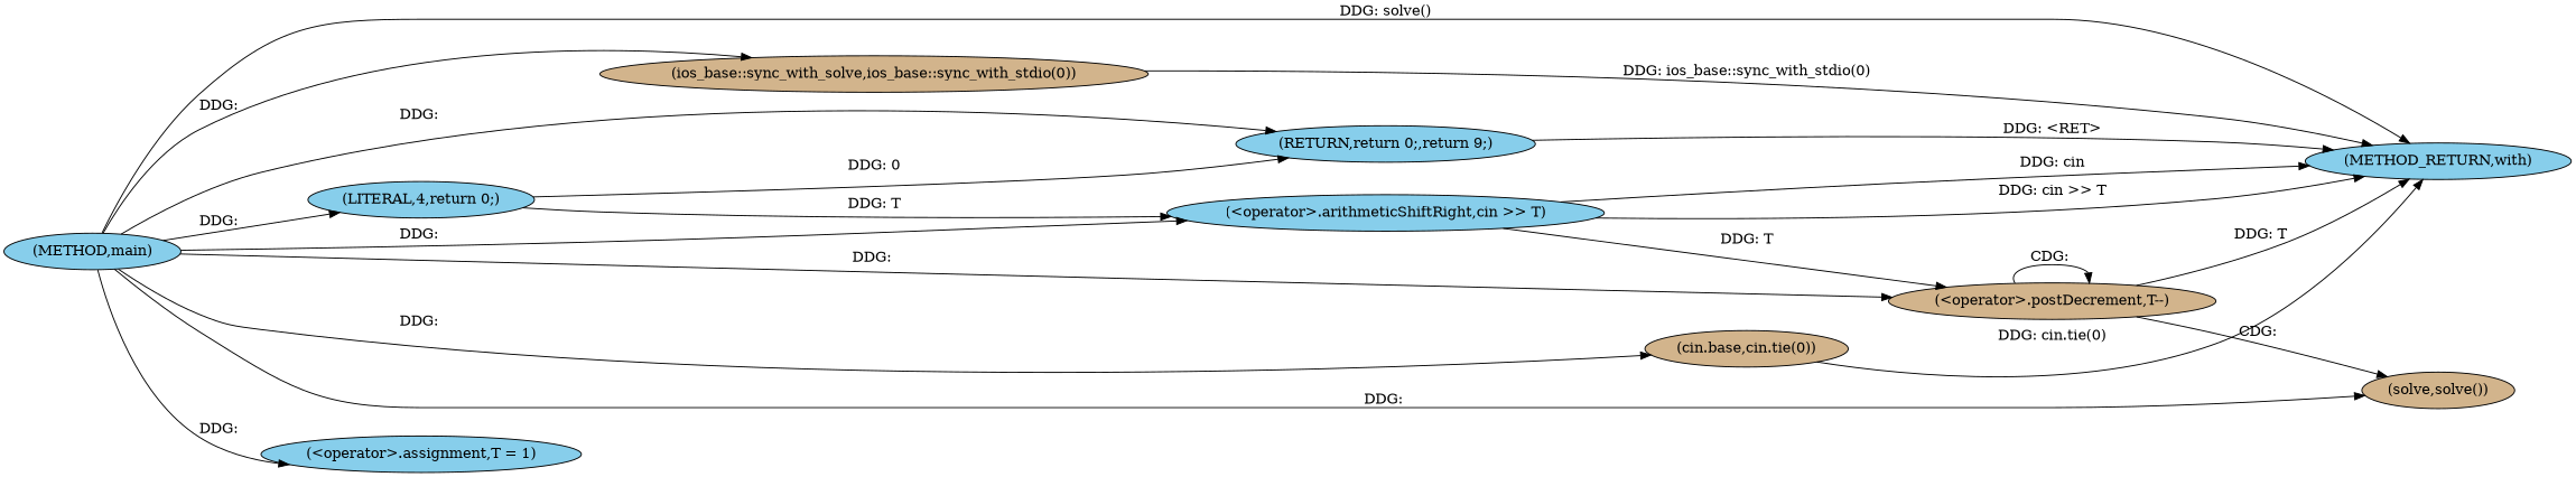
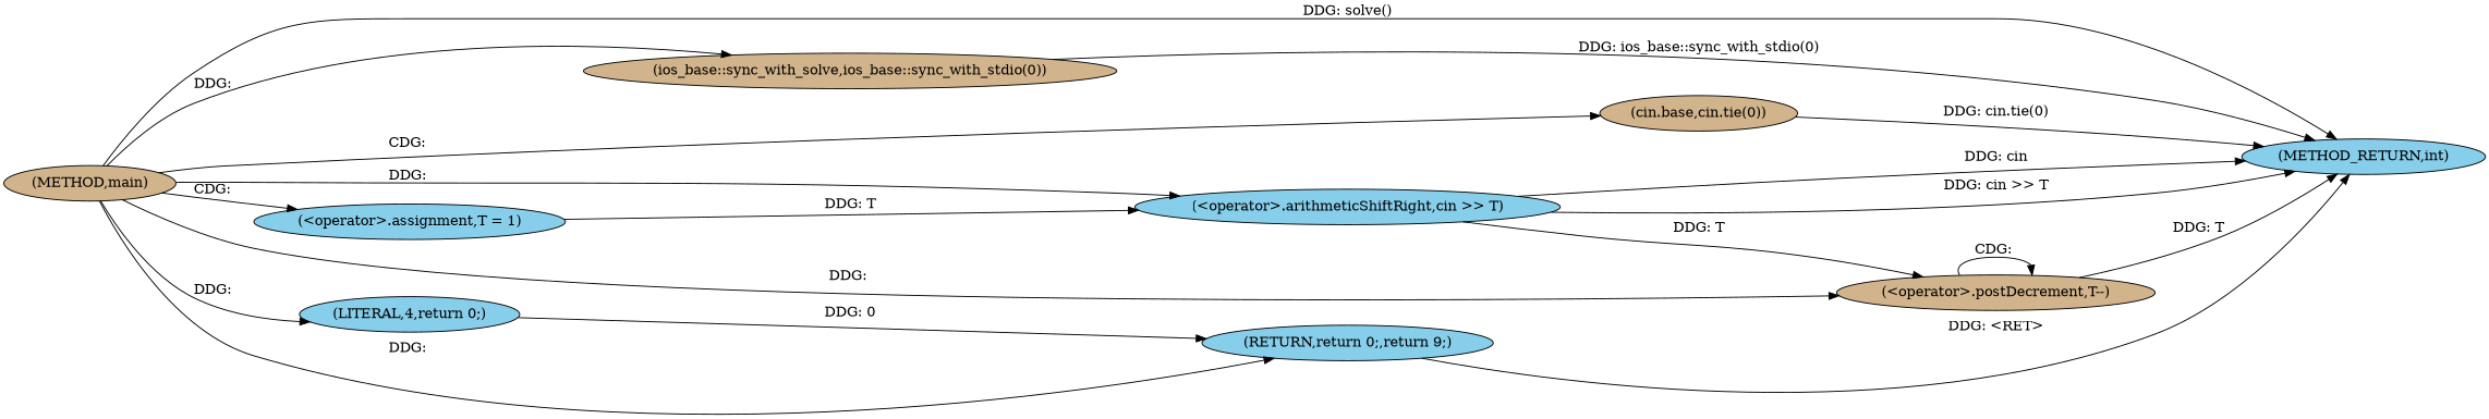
  digraph {
    rankdir=LR
    node [fillcolor=skyblue style=filled]
-   n1 [label="(METHOD,main)"]
+   n1 [fillcolor=tan label="(METHOD,main)"]
    n2 [fillcolor=tan label="(ios_base::sync_with_solve,ios_base::sync_with_stdio(0))"]
    n3 [fillcolor=tan label="(cin.base,cin.tie(0))"]
    n4 [label="(<operator>.assignment,T = 1)"]
    n5 [label="(<operator>.arithmeticShiftRight,cin >> T)"]
    n6 [label="(RETURN,return 0;,return 9;)"]
    n7 [fillcolor=tan label="(<operator>.postDecrement,T--)"]
    n8 [label="(LITERAL,4,return 0;)"]
-   n9 [fillcolor=tan label="(solve,solve())"]
-   n10 [label="(METHOD_RETURN,with)"]
+   n10 [label="(METHOD_RETURN,int)"]
    n1 -> n2 [label="DDG: "]
-   n1 -> n3 [label="DDG: "]
-   n1 -> n4 [label="DDG: "]
+   n1 -> n3 [label="CDG: "]
+   n1 -> n4 [label="CDG: "]
    n1 -> n5 [label="DDG: "]
    n1 -> n6 [label="DDG: "]
    n1 -> n7 [label="DDG: "]
    n1 -> n8 [label="DDG: "]
-   n1 -> n9 [label="DDG: "]
    n1 -> n10 [label="DDG: solve()"]
    n2 -> n10 [label="DDG: ios_base::sync_with_stdio(0)"]
    n3 -> n10 [label="DDG: cin.tie(0)"]
-   n8 -> n5 [label="DDG: T"]
+   n4 -> n5 [label="DDG: T"]
    n5 -> n7 [label="DDG: T"]
    n5 -> n10 [label="DDG: cin >> T"]
    n5 -> n10 [label="DDG: cin"]
    n6 -> n10 [label="DDG: <RET>"]
    n7 -> n7 [label="CDG: "]
-   n7 -> n9 [label="CDG: "]
    n7 -> n10 [label="DDG: T"]
    n8 -> n6 [label="DDG: 0"]
  }
